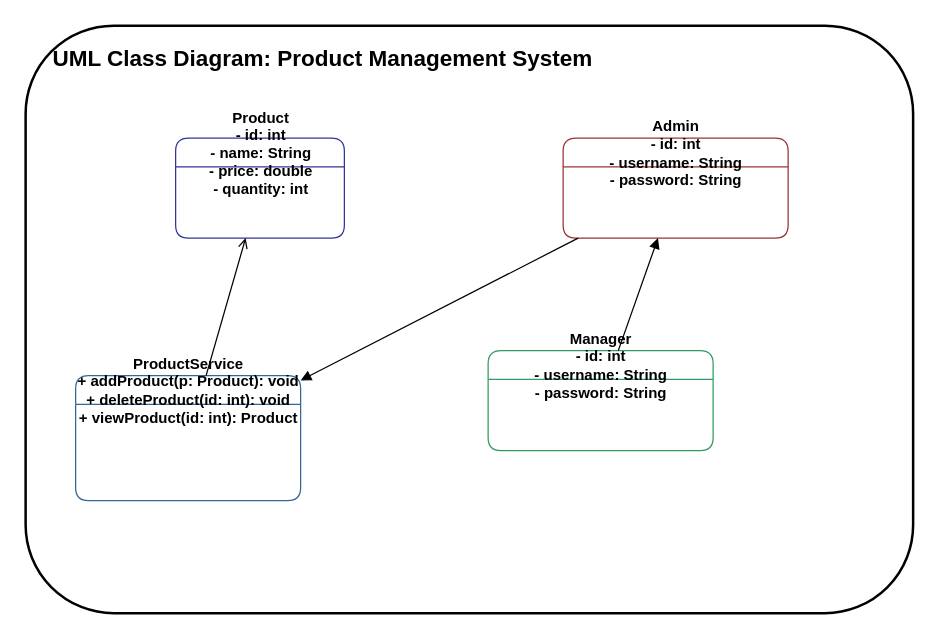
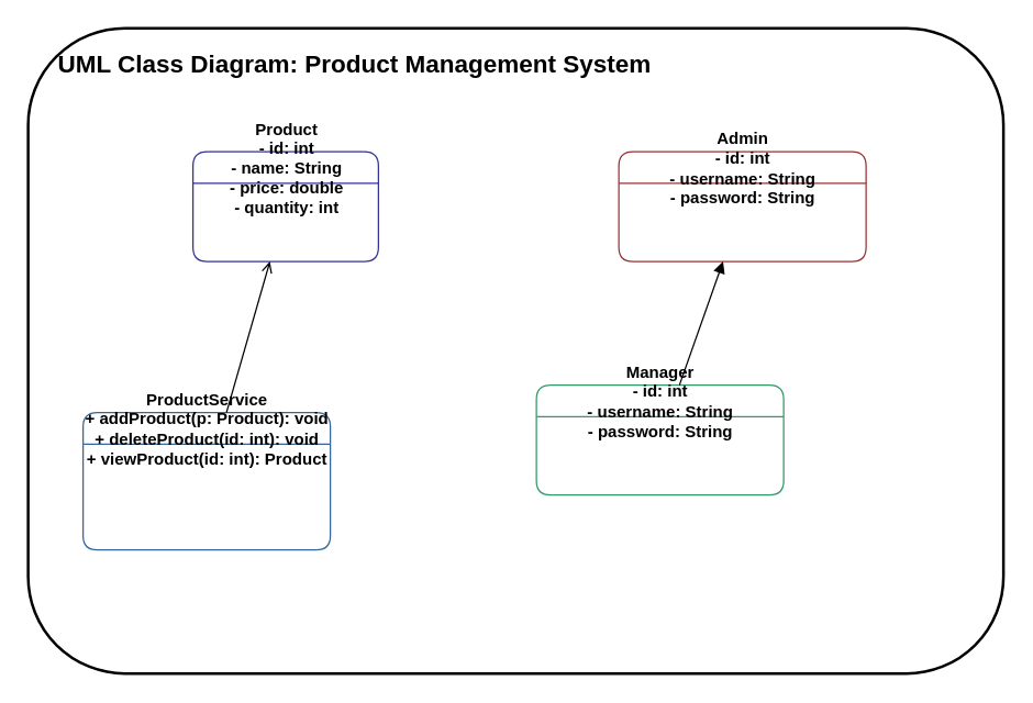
  <mxCell id="0" />
  <mxCell id="1" parent="0" />
  <mxCell id="2" style="rounded=1;strokeColor=#000000;strokeWidth=2;" parent="1" vertex="1"><mxGeometry x="20" y="20" width="710" height="470" as="geometry" /></mxCell>
  <mxCell id="3" value="UML Class Diagram: Product Management System" style="text;html=1;fontSize=18;fontStyle=1;strokeColor=none;fillColor=none;" parent="1" vertex="1"><mxGeometry x="40" y="30" width="400" height="30" as="geometry" /></mxCell>
  <mxCell id="4" value="&lt;b&gt;Product&lt;/b&gt;&#10;- id: int&#10;- name: String&#10;- price: double&#10;- quantity: int" style="swimlane;html=1;rounded=1;strokeColor=#333399;" parent="1" vertex="1"><mxGeometry x="140" y="110" width="135" height="80" as="geometry" /></mxCell>
  <mxCell id="5" value="&lt;b&gt;Admin&lt;/b&gt;&#10;- id: int&#10;- username: String&#10;- password: String" style="swimlane;html=1;rounded=1;strokeColor=#993333;" parent="1" vertex="1"><mxGeometry x="450" y="110" width="180" height="80" as="geometry" /></mxCell>
  <mxCell id="6" value="&lt;b&gt;Manager&lt;/b&gt;&#10;- id: int&#10;- username: String&#10;- password: String" style="swimlane;html=1;rounded=1;strokeColor=#339966;" parent="1" vertex="1"><mxGeometry x="390" y="280" width="180" height="80" as="geometry" /></mxCell>
  <mxCell id="7" value="&lt;b&gt;ProductService&lt;/b&gt;&#10;+ addProduct(p: Product): void&#10;+ deleteProduct(id: int): void&#10;+ viewProduct(id: int): Product" style="swimlane;html=1;rounded=1;strokeColor=#336699;" parent="1" vertex="1"><mxGeometry x="60" y="300" width="180" height="100" as="geometry" /></mxCell>
- <mxCell id="8" style="endArrow=block;endFill=1;html=1;" parent="1" source="5" target="7" edge="1"><mxGeometry relative="1" as="geometry" /></mxCell>
  <mxCell id="9" style="endArrow=block;endFill=1;html=1;" parent="1" source="6" target="5" edge="1"><mxGeometry relative="1" as="geometry" /></mxCell>
  <mxCell id="10" style="endArrow=open;endFill=0;html=1;" parent="1" source="7" target="4" edge="1"><mxGeometry relative="1" as="geometry" /></mxCell>
